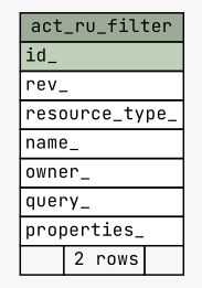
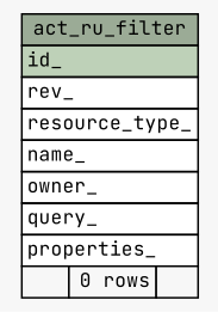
  digraph {
    bgcolor="#f7f7f7"
    fontname="JetBrains Mono"
    fontsize=11
    nodesep=0.18
    rankdir=RL
    ranksep=0.46
-   n1 [fontname="JetBrains Mono" fontsize=11 label=<     <TABLE BORDER="0" CELLBORDER="1" CELLSPACING="0" BGCOLOR="#ffffff">       <TR><TD COLSPAN="3" BGCOLOR="#9bab96" ALIGN="CENTER">act_ru_filter</TD></TR>       <TR><TD PORT="id_" COLSPAN="3" BGCOLOR="#bed1b8" ALIGN="LEFT">id_</TD></TR>       <TR><TD PORT="rev_" COLSPAN="3" ALIGN="LEFT">rev_</TD></TR>       <TR><TD PORT="resource_type_" COLSPAN="3" ALIGN="LEFT">resource_type_</TD></TR>       <TR><TD PORT="name_" COLSPAN="3" ALIGN="LEFT">name_</TD></TR>       <TR><TD PORT="owner_" COLSPAN="3" ALIGN="LEFT">owner_</TD></TR>       <TR><TD PORT="query_" COLSPAN="3" ALIGN="LEFT">query_</TD></TR>       <TR><TD PORT="properties_" COLSPAN="3" ALIGN="LEFT">properties_</TD></TR>       <TR><TD ALIGN="LEFT" BGCOLOR="#f7f7f7">  </TD><TD ALIGN="RIGHT" BGCOLOR="#f7f7f7">2 rows</TD><TD ALIGN="RIGHT" BGCOLOR="#f7f7f7">  </TD></TR>     </TABLE>> shape=plaintext]
+   n1 [fontname="JetBrains Mono" fontsize=11 label=<     <TABLE BORDER="0" CELLBORDER="1" CELLSPACING="0" BGCOLOR="#ffffff">       <TR><TD COLSPAN="3" BGCOLOR="#9bab96" ALIGN="CENTER">act_ru_filter</TD></TR>       <TR><TD PORT="id_" COLSPAN="3" BGCOLOR="#bed1b8" ALIGN="LEFT">id_</TD></TR>       <TR><TD PORT="rev_" COLSPAN="3" ALIGN="LEFT">rev_</TD></TR>       <TR><TD PORT="resource_type_" COLSPAN="3" ALIGN="LEFT">resource_type_</TD></TR>       <TR><TD PORT="name_" COLSPAN="3" ALIGN="LEFT">name_</TD></TR>       <TR><TD PORT="owner_" COLSPAN="3" ALIGN="LEFT">owner_</TD></TR>       <TR><TD PORT="query_" COLSPAN="3" ALIGN="LEFT">query_</TD></TR>       <TR><TD PORT="properties_" COLSPAN="3" ALIGN="LEFT">properties_</TD></TR>       <TR><TD ALIGN="LEFT" BGCOLOR="#f7f7f7">  </TD><TD ALIGN="RIGHT" BGCOLOR="#f7f7f7">0 rows</TD><TD ALIGN="RIGHT" BGCOLOR="#f7f7f7">  </TD></TR>     </TABLE>> shape=plaintext]
  }
